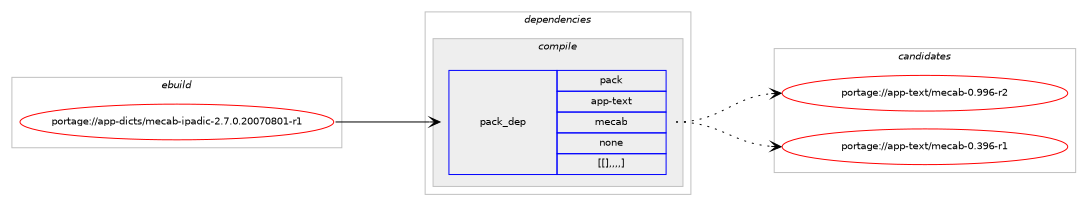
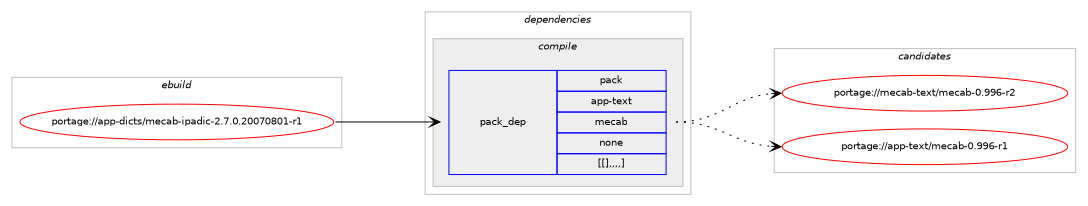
  digraph {
    compound=true
    concentrate=true
    fontname=Helvetica
    fontsize=10
    newrank=true
    rankdir=LR
    ranksep=1.5
    node [color=red fontname=Helvetica fontsize=10]
    edge [arrowhead=vee headport=w style=dotted tailport=e weight=100]
    n1 [label="portage://app-dicts/mecab-ipadic-2.7.0.20070801-r1" width=4]
    n2 [color=blue label=<<TABLE BORDER="0" CELLBORDER="1" CELLSPACING="0" CELLPADDING="4" WIDTH="220"><TR><TD ROWSPAN="6" CELLPADDING="30">pack_dep</TD></TR><TR><TD WIDTH="110">pack</TD></TR><TR><TD>app-text</TD></TR><TR><TD>mecab</TD></TR><TR><TD>none</TD></TR><TR><TD>[[],,,,]</TD></TR></TABLE>> shape=none]
-   n3 [label="portage://app-text/mecab-0.996-r2" width=4]
-   n4 [label="portage://app-text/mecab-0.396-r1" width=4]
+   n3 [label="portage://mecab-text/mecab-0.996-r2" width=4]
+   n4 [label="portage://app-text/mecab-0.996-r1" width=4]
    subgraph cluster_1 {
      color=gray
      label=<<i>ebuild</i>>
      n1
    }
    subgraph cluster_2 {
      color=gray
      label=<<i>dependencies</i>>
      subgraph cluster_3 {
        color=gray
        fillcolor="#eeeeee"
        label=<<i>compile</i>>
        style=filled
        subgraph sub_4 {
          color=gray
          fillcolor="#eeeeee"
          label=<<i>compile</i>>
          style=filled
          n2
        }
      }
      subgraph cluster_5 {
        color=gray
        fillcolor="#eeeeee"
        label=<<i>compile and run</i>>
        style=filled
      }
      subgraph cluster_6 {
        color=gray
        fillcolor="#eeeeee"
        label=<<i>run</i>>
        style=filled
      }
    }
    subgraph cluster_7 {
      color=gray
      label=<<i>candidates</i>>
      rank=same
      subgraph sub_8 {
        color=black
        label=<<i>candidates</i>>
        nodesep=1
        rank=same
        n3
        n4
      }
    }
    n1 -> n2 [style=solid weight=20]
    n2 -> n3
    n2 -> n4
  }
